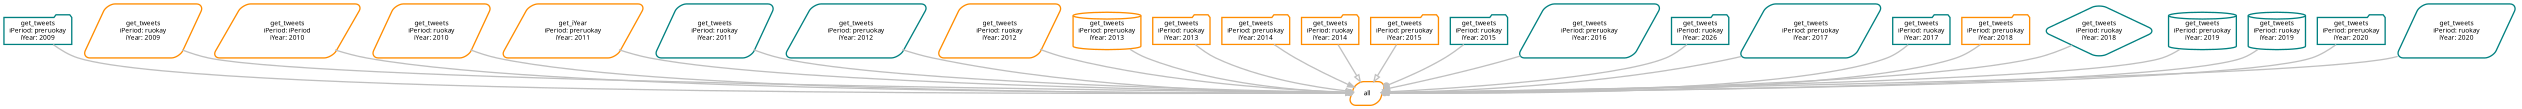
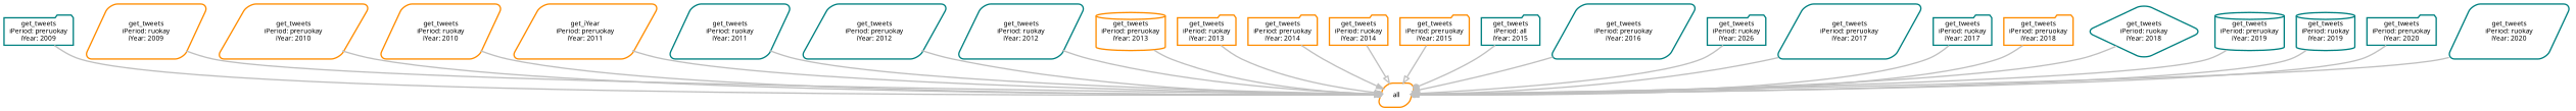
  digraph {
    bgcolor=white
    node [color=teal fontname=sans fontsize=10 penwidth=2 shape=parallelogram style=rounded]
    edge [arrowhead=onormal color=grey penwidth=2]
    n1 [color=darkorange label=all]
    n2 [label="get_tweets\niPeriod: preruokay\niYear: 2009" shape=folder]
    n3 [color=darkorange label="get_tweets\niPeriod: ruokay\niYear: 2009"]
-   n4 [color=darkorange label="get_tweets\niPeriod: iPeriod\niYear: 2010"]
+   n4 [color=darkorange label="get_tweets\niPeriod: preruokay\niYear: 2010"]
    n5 [color=darkorange label="get_tweets\niPeriod: ruokay\niYear: 2010"]
    n6 [color=darkorange label="get_iYear\niPeriod: preruokay\niYear: 2011"]
    n7 [label="get_tweets\niPeriod: ruokay\niYear: 2011"]
    n8 [label="get_tweets\niPeriod: preruokay\niYear: 2012"]
-   n9 [color=darkorange label="get_tweets\niPeriod: ruokay\niYear: 2012"]
+   n9 [label="get_tweets\niPeriod: ruokay\niYear: 2012"]
    n10 [color=darkorange label="get_tweets\niPeriod: preruokay\niYear: 2013" shape=cylinder]
    n11 [color=darkorange label="get_tweets\niPeriod: ruokay\niYear: 2013" shape=folder]
    n12 [color=darkorange label="get_tweets\niPeriod: preruokay\niYear: 2014" shape=folder]
    n13 [color=darkorange label="get_tweets\niPeriod: ruokay\niYear: 2014" shape=folder]
    n14 [color=darkorange label="get_tweets\niPeriod: preruokay\niYear: 2015" shape=folder]
-   n15 [label="get_tweets\niPeriod: ruokay\niYear: 2015" shape=folder]
+   n15 [label="get_tweets\niPeriod: all\niYear: 2015" shape=folder]
    n16 [label="get_tweets\niPeriod: preruokay\niYear: 2016"]
    n17 [label="get_tweets\niPeriod: ruokay\niYear: 2026" shape=folder]
    n18 [label="get_tweets\niPeriod: preruokay\niYear: 2017"]
    n19 [label="get_tweets\niPeriod: ruokay\niYear: 2017" shape=folder]
    n20 [color=darkorange label="get_tweets\niPeriod: preruokay\niYear: 2018" shape=folder]
    n21 [label="get_tweets\niPeriod: ruokay\niYear: 2018" shape=diamond]
    n22 [label="get_tweets\niPeriod: preruokay\niYear: 2019" shape=cylinder]
    n23 [label="get_tweets\niPeriod: ruokay\niYear: 2019" shape=cylinder]
    n24 [label="get_tweets\niPeriod: preruokay\niYear: 2020" shape=folder]
    n25 [label="get_tweets\niPeriod: ruokay\niYear: 2020"]
    n2 -> n1
    n3 -> n1 [arrowhead=normal]
    n4 -> n1 [arrowhead=dot]
    n5 -> n1 [arrowhead=normal]
    n6 -> n1 [arrowhead=dot]
    n7 -> n1
    n8 -> n1
    n9 -> n1 [arrowhead=dot]
    n10 -> n1
    n11 -> n1
    n12 -> n1 [arrowhead=normal]
    n13 -> n1
    n14 -> n1
    n15 -> n1 [arrowhead=dot]
    n16 -> n1 [arrowhead=normal]
    n17 -> n1 [arrowhead=normal]
    n18 -> n1
    n19 -> n1 [arrowhead=dot]
    n20 -> n1
    n21 -> n1
    n22 -> n1
    n23 -> n1
    n24 -> n1 [arrowhead=normal]
    n25 -> n1 [arrowhead=dot]
  }
